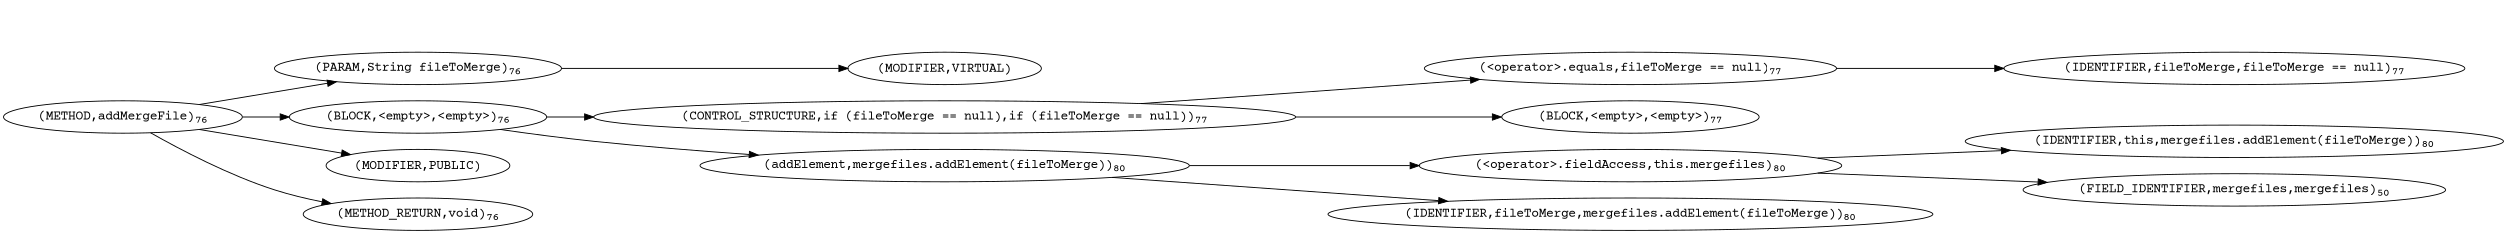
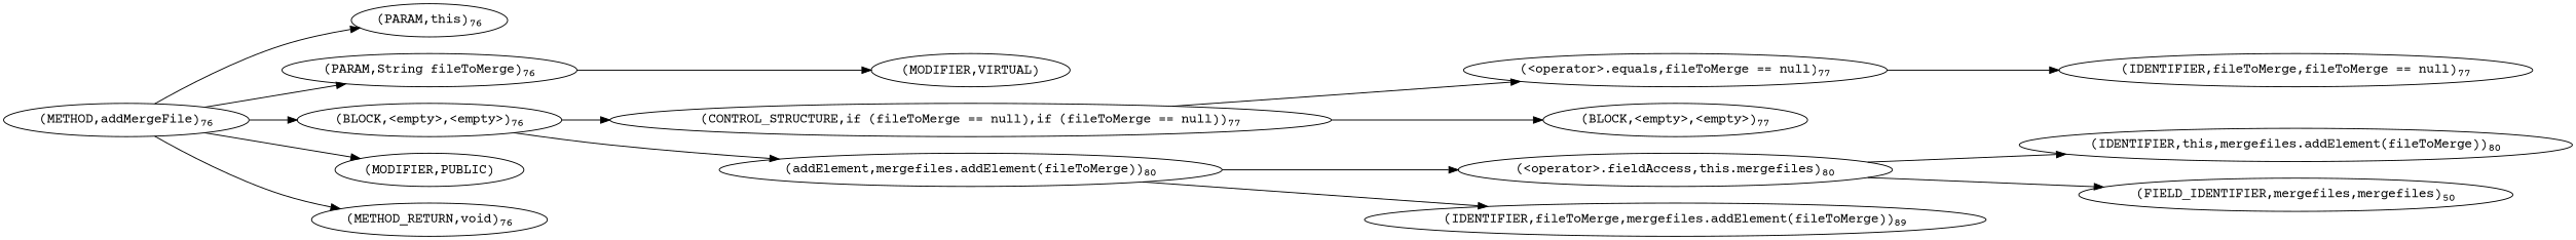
  digraph {
    fontname="Courier Prime"
    rankdir=LR
    node [fontname="Courier Prime"]
    edge [fontname="Courier Prime"]
    n1 [label=<(METHOD,addMergeFile)<SUB>76</SUB>>]
+   n2 [label=<(PARAM,this)<SUB>76</SUB>>]
    n3 [label=<(PARAM,String fileToMerge)<SUB>76</SUB>>]
    n4 [label=<(BLOCK,&lt;empty&gt;,&lt;empty&gt;)<SUB>76</SUB>>]
    n5 [label=<(MODIFIER,PUBLIC)>]
    n6 [label=<(METHOD_RETURN,void)<SUB>76</SUB>>]
    n7 [label=<(MODIFIER,VIRTUAL)>]
    n8 [label=<(CONTROL_STRUCTURE,if (fileToMerge == null),if (fileToMerge == null))<SUB>77</SUB>>]
    n9 [label=<(addElement,mergefiles.addElement(fileToMerge))<SUB>80</SUB>>]
    n10 [label=<(&lt;operator&gt;.equals,fileToMerge == null)<SUB>77</SUB>>]
    n11 [label=<(BLOCK,&lt;empty&gt;,&lt;empty&gt;)<SUB>77</SUB>>]
    n12 [label=<(&lt;operator&gt;.fieldAccess,this.mergefiles)<SUB>80</SUB>>]
-   n13 [label=<(IDENTIFIER,fileToMerge,mergefiles.addElement(fileToMerge))<SUB>80</SUB>>]
+   n13 [label=<(IDENTIFIER,fileToMerge,mergefiles.addElement(fileToMerge))<SUB>89</SUB>>]
    n14 [label=<(IDENTIFIER,fileToMerge,fileToMerge == null)<SUB>77</SUB>>]
    n15 [label=<(IDENTIFIER,this,mergefiles.addElement(fileToMerge))<SUB>80</SUB>>]
    n16 [label=<(FIELD_IDENTIFIER,mergefiles,mergefiles)<SUB>50</SUB>>]
+   n1 -> n2
    n1 -> n3
    n1 -> n4
    n1 -> n5
    n1 -> n6
    n3 -> n7
    n4 -> n8
    n4 -> n9
    n8 -> n10
    n8 -> n11
    n9 -> n12
    n9 -> n13
    n10 -> n14
    n12 -> n15
    n12 -> n16
  }
